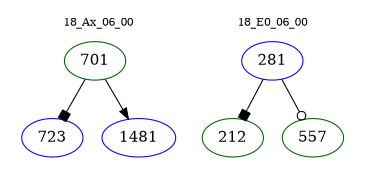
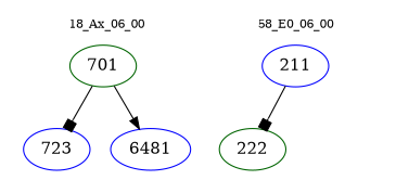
  digraph {
    node [color=darkgreen]
    edge [arrowhead=box color=black]
    n1 [label=701]
    n2 [color=blue label=723]
-   n3 [color=blue label=1481]
-   n4 [color=blue label=281]
-   n5 [label=212]
-   n6 [label=557]
+   n3 [color=blue label=6481]
+   n4 [color=blue label=211]
+   n5 [label=222]
    subgraph cluster_1 {
      color=white
      fontsize=10
      label="18_Ax_06_00"
      n1
      n2
      n3
    }
    subgraph cluster_2 {
      color=white
      fontsize=10
-     label="18_E0_06_00"
+     label="58_E0_06_00"
      n4
      n5
-     n6
    }
    n1 -> n2
    n1 -> n3 [arrowhead=normal]
    n4 -> n5
-   n4 -> n6 [arrowhead=odot]
  }
